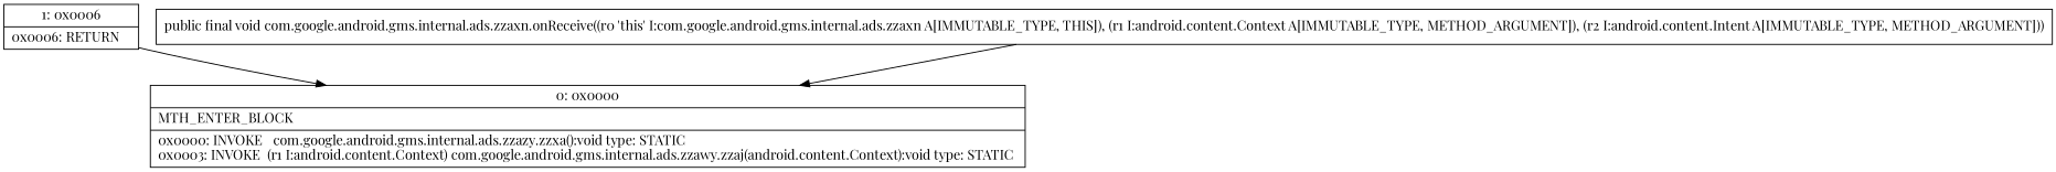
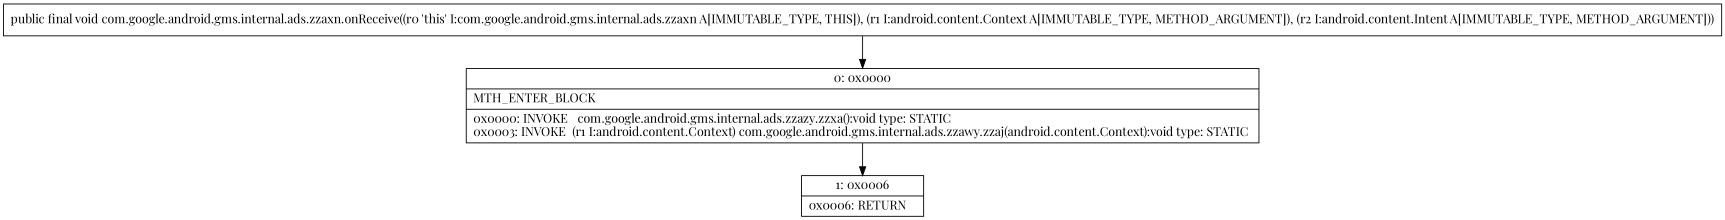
  digraph {
    fontname="Playfair Display"
    node [shape=record fontname="Playfair Display"]
    edge [fontname="Playfair Display"]
    n1 [label="{0\:\ 0x0000|MTH_ENTER_BLOCK\l|0x0000: INVOKE   com.google.android.gms.internal.ads.zzazy.zzxa():void type: STATIC \l0x0003: INVOKE  (r1 I:android.content.Context) com.google.android.gms.internal.ads.zzawy.zzaj(android.content.Context):void type: STATIC \l}"]
    n2 [label="{1\:\ 0x0006|0x0006: RETURN   \l}"]
    n3 [label="{public final void com.google.android.gms.internal.ads.zzaxn.onReceive((r0 'this' I:com.google.android.gms.internal.ads.zzaxn A[IMMUTABLE_TYPE, THIS]), (r1 I:android.content.Context A[IMMUTABLE_TYPE, METHOD_ARGUMENT]), (r2 I:android.content.Intent A[IMMUTABLE_TYPE, METHOD_ARGUMENT])) }"]
-   n2 -> n1
+   n1 -> n2
    n3 -> n1
  }
